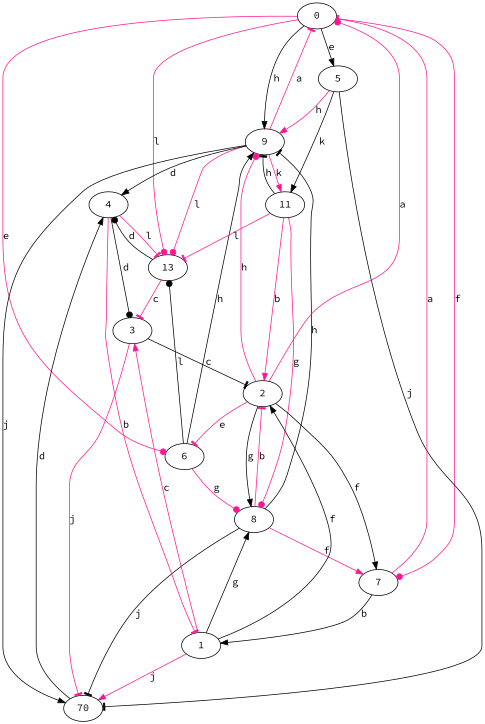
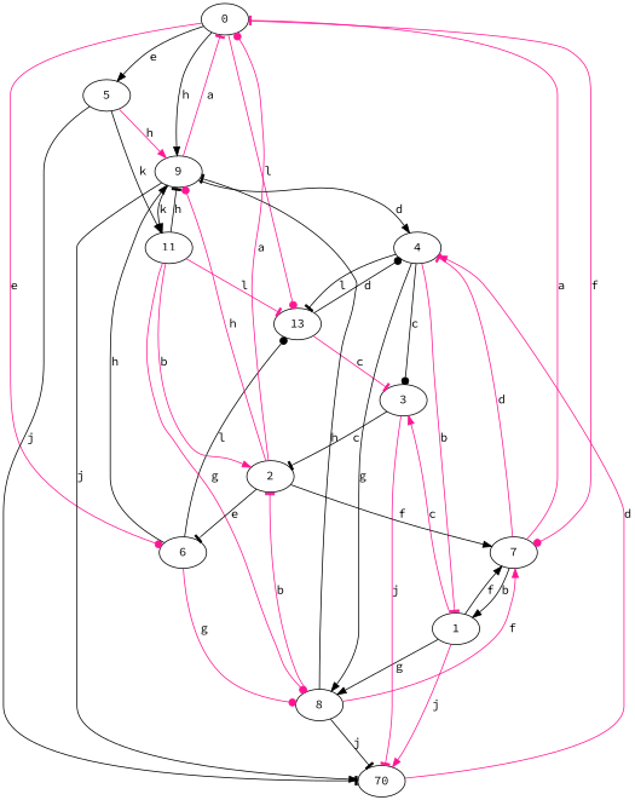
  strict digraph {
    fontname="Source Code Pro"
    node [fontname="Source Code Pro"]
    edge [arrowhead=normal color=deeppink fontname="Source Code Pro"]
    0
    5
    6
    7
    9
    13
    n7 [label=70]
    11
    8
    1
    4
    3
    2
    0 -> 5 [color=black label=e]
    0 -> 6 [arrowhead=dot label=e]
    0 -> 7 [arrowhead=dot label=f]
    0 -> 9 [color=black label=h]
    0 -> 13 [arrowhead=dot label=l]
    5 -> 9 [label=h]
    5 -> n7 [arrowhead=tee color=black label=j]
    5 -> 11 [color=black label=k]
    6 -> 9 [color=black label=h]
    6 -> 13 [arrowhead=dot color=black label=l]
    6 -> 8 [arrowhead=dot label=g]
    7 -> 0 [arrowhead=tee label=a]
    7 -> 1 [color=black label=b]
+   7 -> 4 [arrowhead=tee label=d]
    9 -> 0 [arrowhead=tee label=a]
-   9 -> 13 [arrowhead=dot label=l]
    9 -> n7 [color=black label=j]
-   9 -> 11 [label=k]
+   9 -> 11 [color=black label=k]
    9 -> 4 [color=black label=d]
    13 -> 4 [arrowhead=dot color=black label=d]
    13 -> 3 [arrowhead=tee label=c]
-   n7 -> 4 [color=black label=d]
+   n7 -> 4 [label=d]
    11 -> 9 [arrowhead=tee color=black label=h]
    11 -> 13 [arrowhead=tee label=l]
    11 -> 8 [arrowhead=dot label=g]
    11 -> 2 [label=b]
    8 -> 7 [label=f]
    8 -> 9 [arrowhead=tee color=black label=h]
    8 -> n7 [arrowhead=tee color=black label=j]
    8 -> 2 [arrowhead=tee label=b]
-   1 -> 2 [color=black label=f]
+   1 -> 7 [color=black label=f]
    1 -> n7 [label=j]
    1 -> 8 [color=black label=g]
    1 -> 3 [label=c]
-   4 -> 13 [arrowhead=tee label=l]
+   4 -> 13 [arrowhead=tee color=black label=l]
    4 -> 1 [arrowhead=tee label=b]
-   4 -> 3 [arrowhead=dot color=black label=d]
+   4 -> 3 [arrowhead=dot color=black label=c]
    3 -> n7 [arrowhead=tee label=j]
    3 -> 2 [arrowhead=tee color=black label=c]
    2 -> 0 [arrowhead=dot label=a]
-   2 -> 6 [arrowhead=tee label=e]
+   2 -> 6 [arrowhead=tee color=black label=e]
    2 -> 7 [color=black label=f]
    2 -> 9 [arrowhead=dot label=h]
-   2 -> 8 [color=black label=g]
+   4 -> 8 [color=black label=g]
  }
